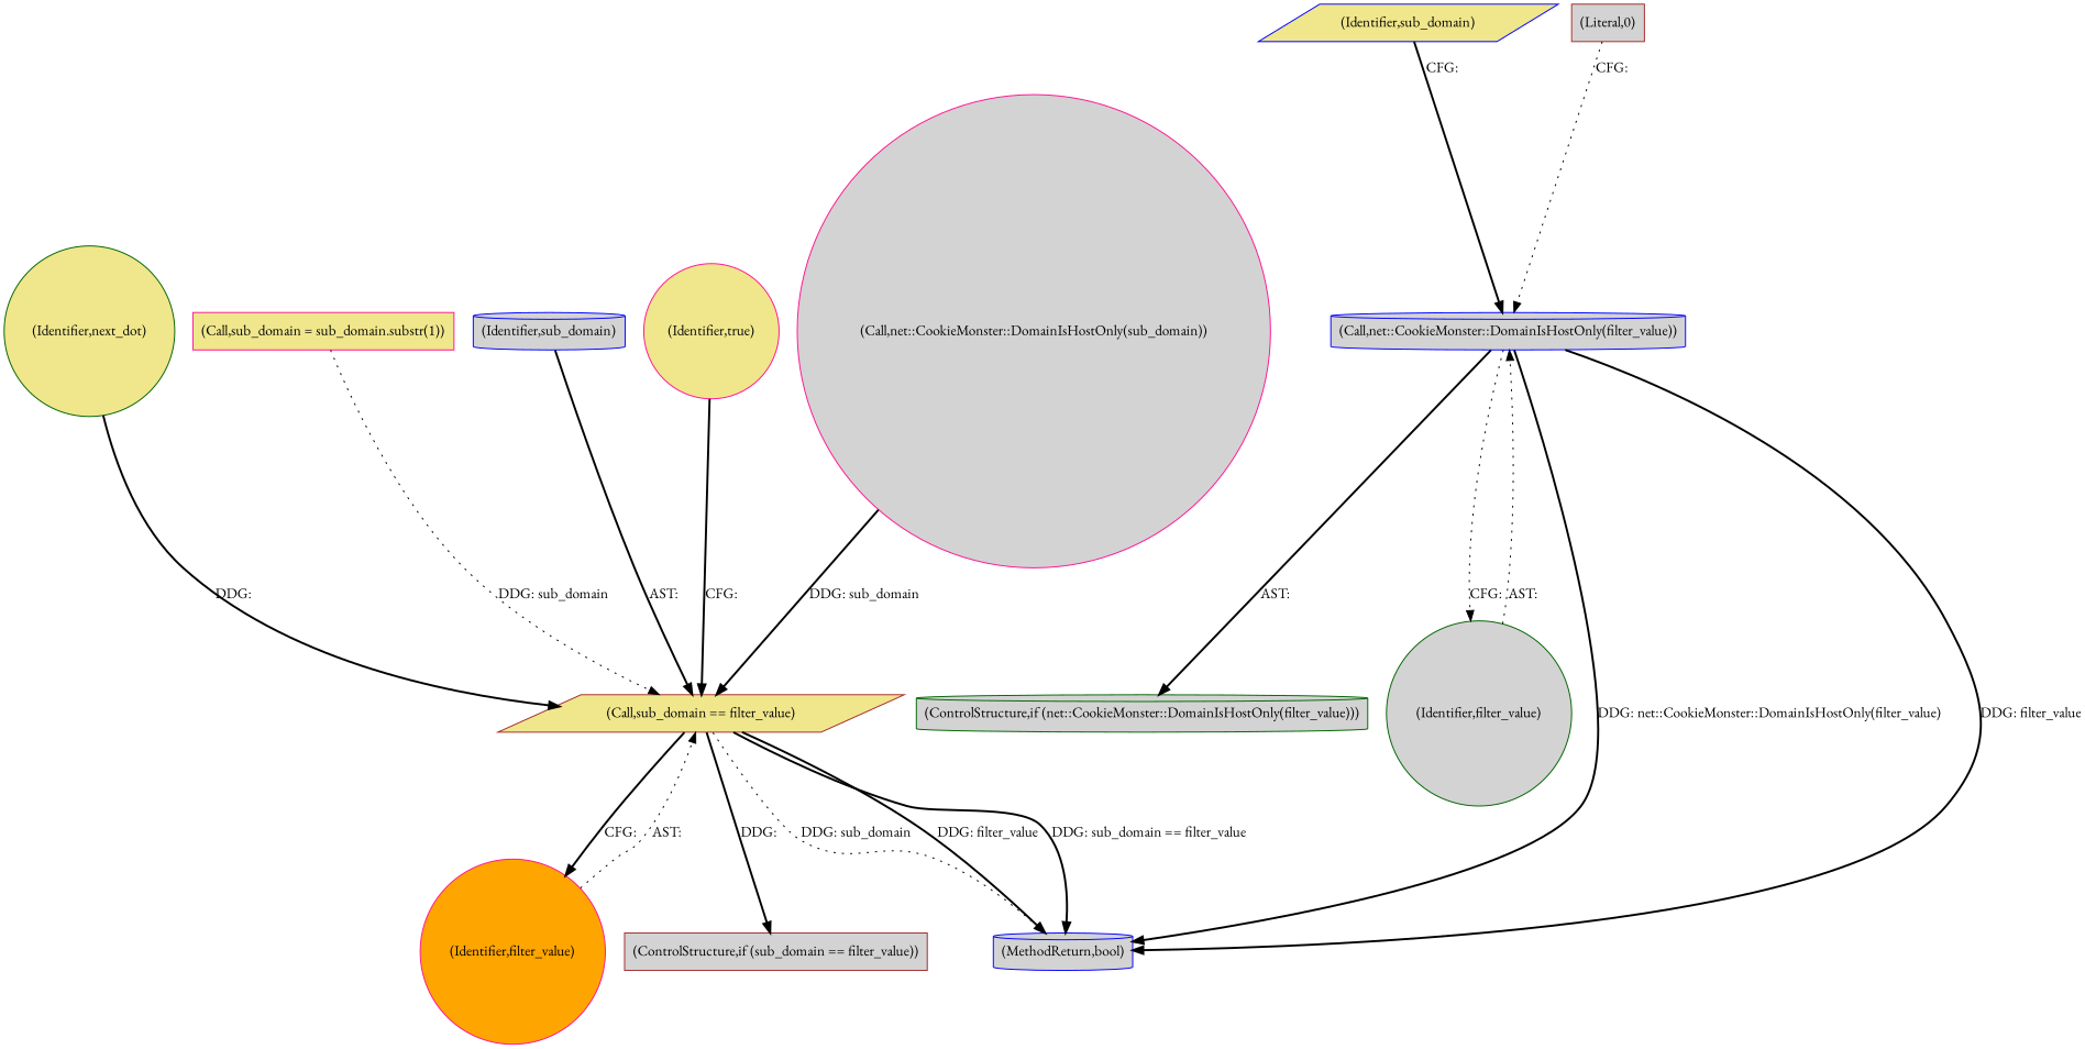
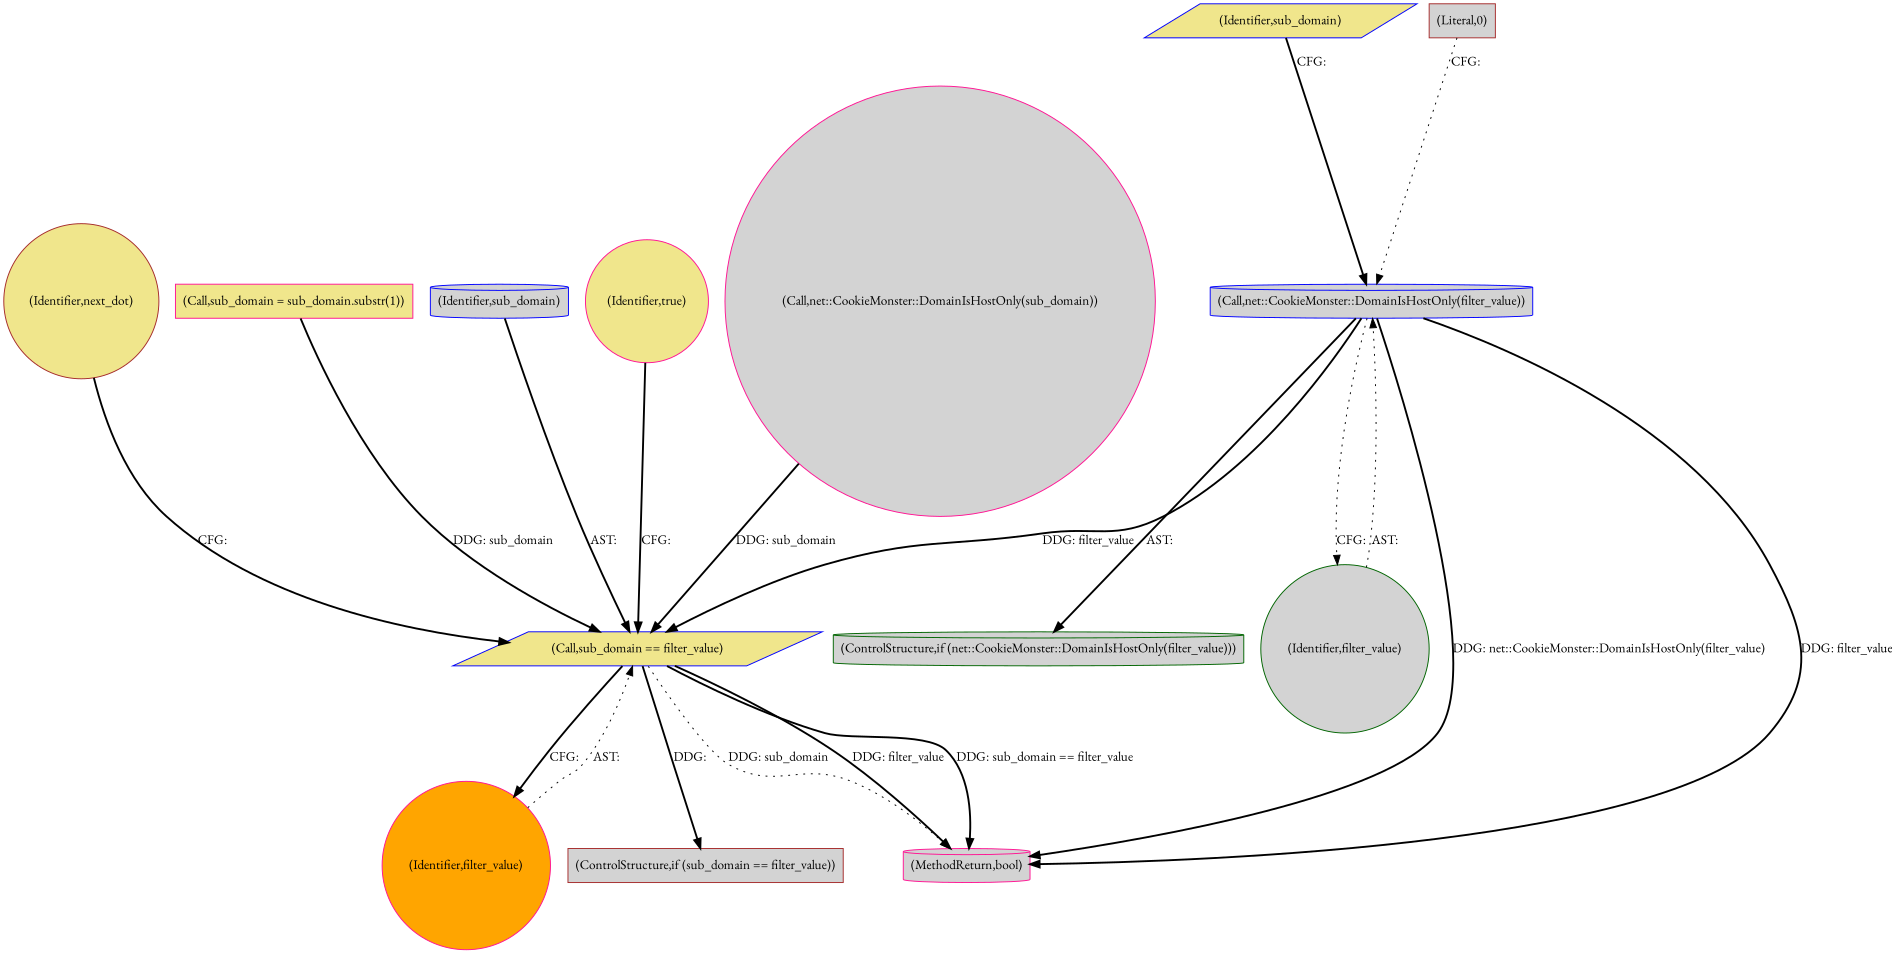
  digraph {
    fontname="EB Garamond"
    node [color=deeppink fillcolor=lightgrey fontname="EB Garamond" shape=circle style=filled]
    edge [fontname="EB Garamond" style=bold]
    n1 [color=blue label="(Call,net::CookieMonster::DomainIsHostOnly(filter_value))" shape=cylinder]
-   n2 [color=brown fillcolor=khaki label="(Call,sub_domain == filter_value)" shape=parallelogram]
+   n2 [color=blue fillcolor=khaki label="(Call,sub_domain == filter_value)" shape=parallelogram]
    n3 [color=darkgreen label="(Identifier,filter_value)"]
-   n4 [color=blue label="(MethodReturn,bool)" shape=cylinder]
+   n4 [label="(MethodReturn,bool)" shape=cylinder]
    n5 [color=darkgreen label="(ControlStructure,if (net::CookieMonster::DomainIsHostOnly(filter_value)))" shape=cylinder]
    n6 [fillcolor=orange label="(Identifier,filter_value)"]
    n7 [color=brown label="(ControlStructure,if (sub_domain == filter_value))" shape=box]
    n8 [color=blue fillcolor=khaki label="(Identifier,sub_domain)" shape=parallelogram]
-   n9 [color=darkgreen fillcolor=khaki label="(Identifier,next_dot)"]
+   n9 [color=brown fillcolor=khaki label="(Identifier,next_dot)"]
    n10 [fillcolor=khaki label="(Call,sub_domain = sub_domain.substr(1))" shape=box]
    n11 [color=blue label="(Identifier,sub_domain)" shape=cylinder]
    n12 [fillcolor=khaki label="(Identifier,true)"]
    n13 [label="(Call,net::CookieMonster::DomainIsHostOnly(sub_domain))"]
    n14 [color=brown label="(Literal,0)" shape=box]
+   n1 -> n2 [label="DDG: filter_value"]
    n1 -> n3 [label="CFG: " style=dotted]
    n1 -> n4 [label="DDG: net::CookieMonster::DomainIsHostOnly(filter_value)"]
    n1 -> n4 [label="DDG: filter_value"]
    n1 -> n5 [label="AST: "]
    n2 -> n4 [label="DDG: filter_value"]
    n2 -> n4 [label="DDG: sub_domain == filter_value"]
    n2 -> n4 [label="DDG: sub_domain" style=dotted]
    n2 -> n6 [label="CFG: "]
    n2 -> n7 [label="DDG: "]
    n3 -> n1 [label="AST: " style=dotted]
    n6 -> n2 [label="AST: " style=dotted]
    n8 -> n1 [label="CFG: "]
-   n9 -> n2 [label="DDG: "]
-   n10 -> n2 [label="DDG: sub_domain" style=dotted]
+   n9 -> n2 [label="CFG: "]
+   n10 -> n2 [label="DDG: sub_domain"]
    n11 -> n2 [label="AST: "]
    n12 -> n2 [label="CFG: "]
    n13 -> n2 [label="DDG: sub_domain"]
    n14 -> n1 [label="CFG: " style=dotted]
  }
